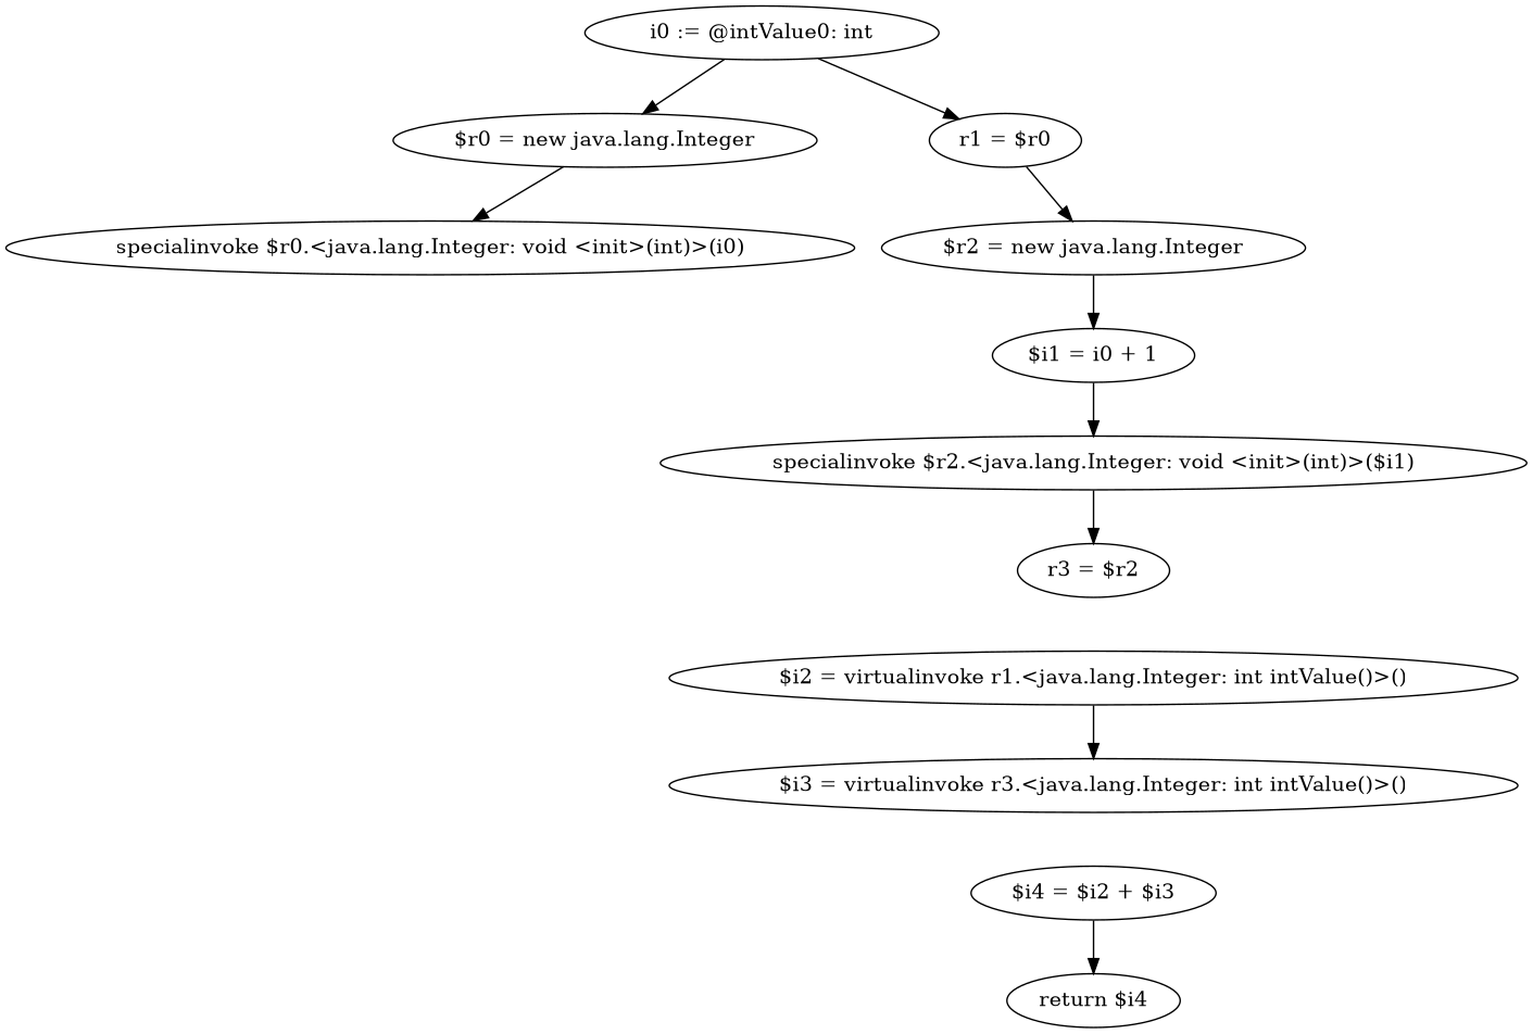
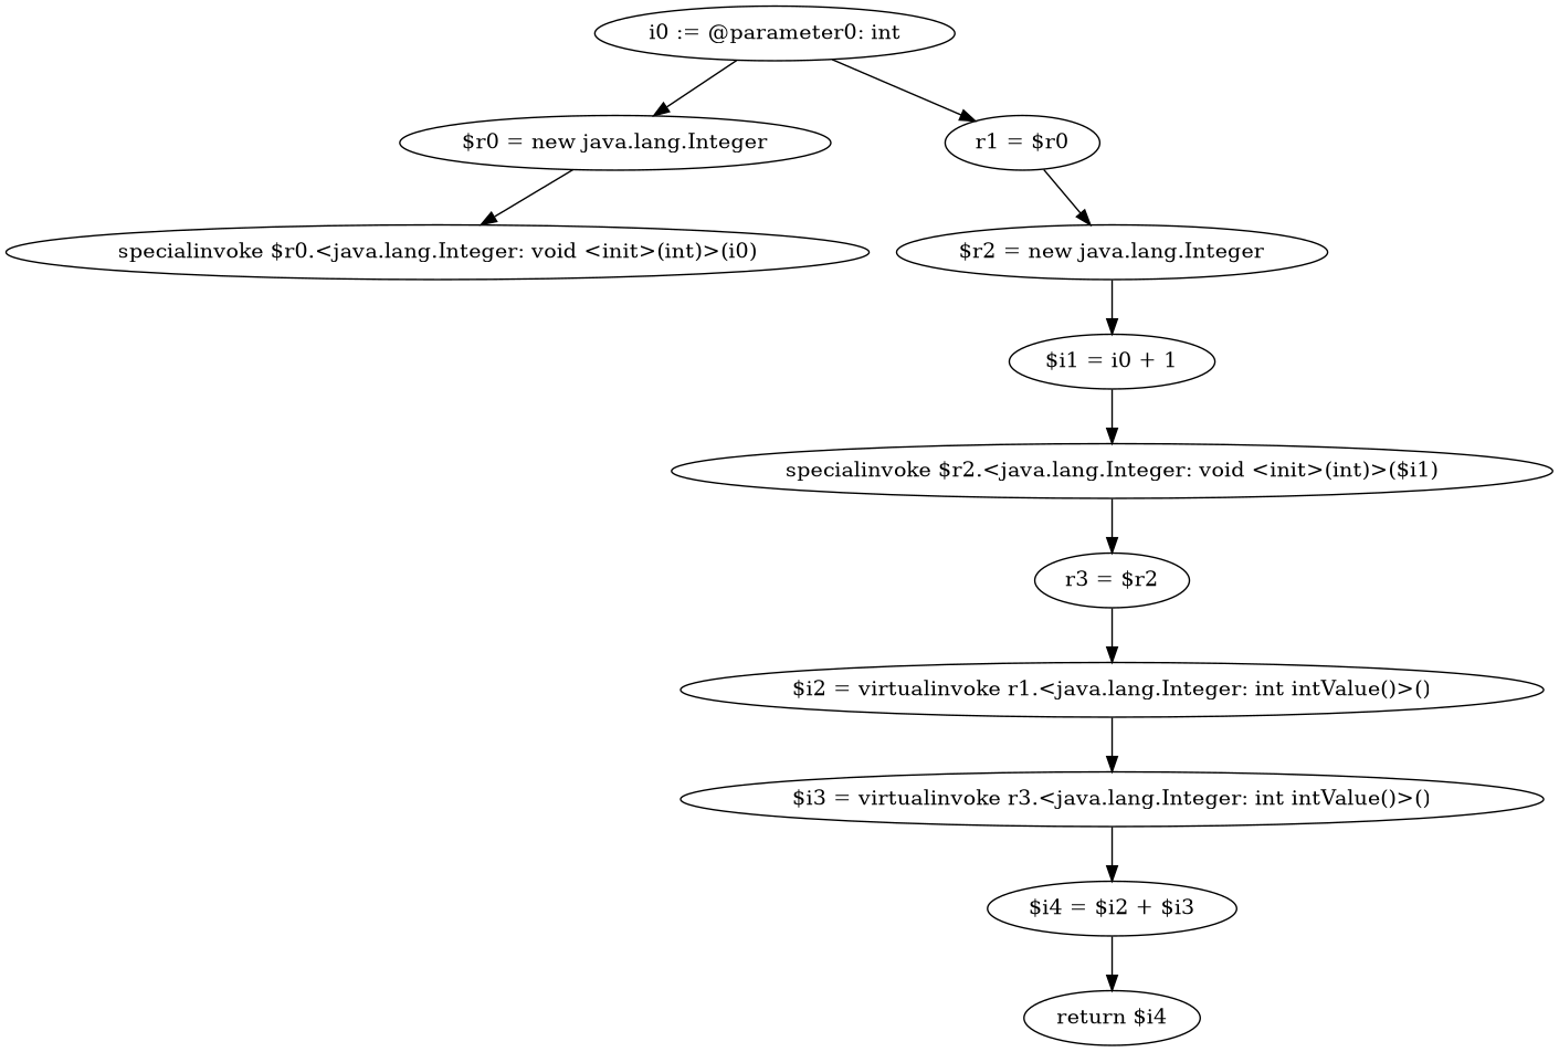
  digraph {
-   "i0 := @parameter0: int" [label="i0 := @intValue0: int"]
+   "i0 := @parameter0: int"
    "$r0 = new java.lang.Integer"
    "r1 = $r0"
    "specialinvoke $r0.<java.lang.Integer: void <init>(int)>(i0)"
    "$r2 = new java.lang.Integer"
    "$i1 = i0 + 1"
    "specialinvoke $r2.<java.lang.Integer: void <init>(int)>($i1)"
    "r3 = $r2"
    "$i2 = virtualinvoke r1.<java.lang.Integer: int intValue()>()"
    "$i3 = virtualinvoke r3.<java.lang.Integer: int intValue()>()"
    "$i4 = $i2 + $i3"
    "return $i4"
    "i0 := @parameter0: int" -> "$r0 = new java.lang.Integer"
    "i0 := @parameter0: int" -> "r1 = $r0"
    "$r0 = new java.lang.Integer" -> "specialinvoke $r0.<java.lang.Integer: void <init>(int)>(i0)"
    "r1 = $r0" -> "$r2 = new java.lang.Integer"
    "$r2 = new java.lang.Integer" -> "$i1 = i0 + 1"
    "$i1 = i0 + 1" -> "specialinvoke $r2.<java.lang.Integer: void <init>(int)>($i1)"
    "specialinvoke $r2.<java.lang.Integer: void <init>(int)>($i1)" -> "r3 = $r2"
+   "r3 = $r2" -> "$i2 = virtualinvoke r1.<java.lang.Integer: int intValue()>()"
    "$i2 = virtualinvoke r1.<java.lang.Integer: int intValue()>()" -> "$i3 = virtualinvoke r3.<java.lang.Integer: int intValue()>()"
+   "$i3 = virtualinvoke r3.<java.lang.Integer: int intValue()>()" -> "$i4 = $i2 + $i3"
    "$i4 = $i2 + $i3" -> "return $i4"
  }
